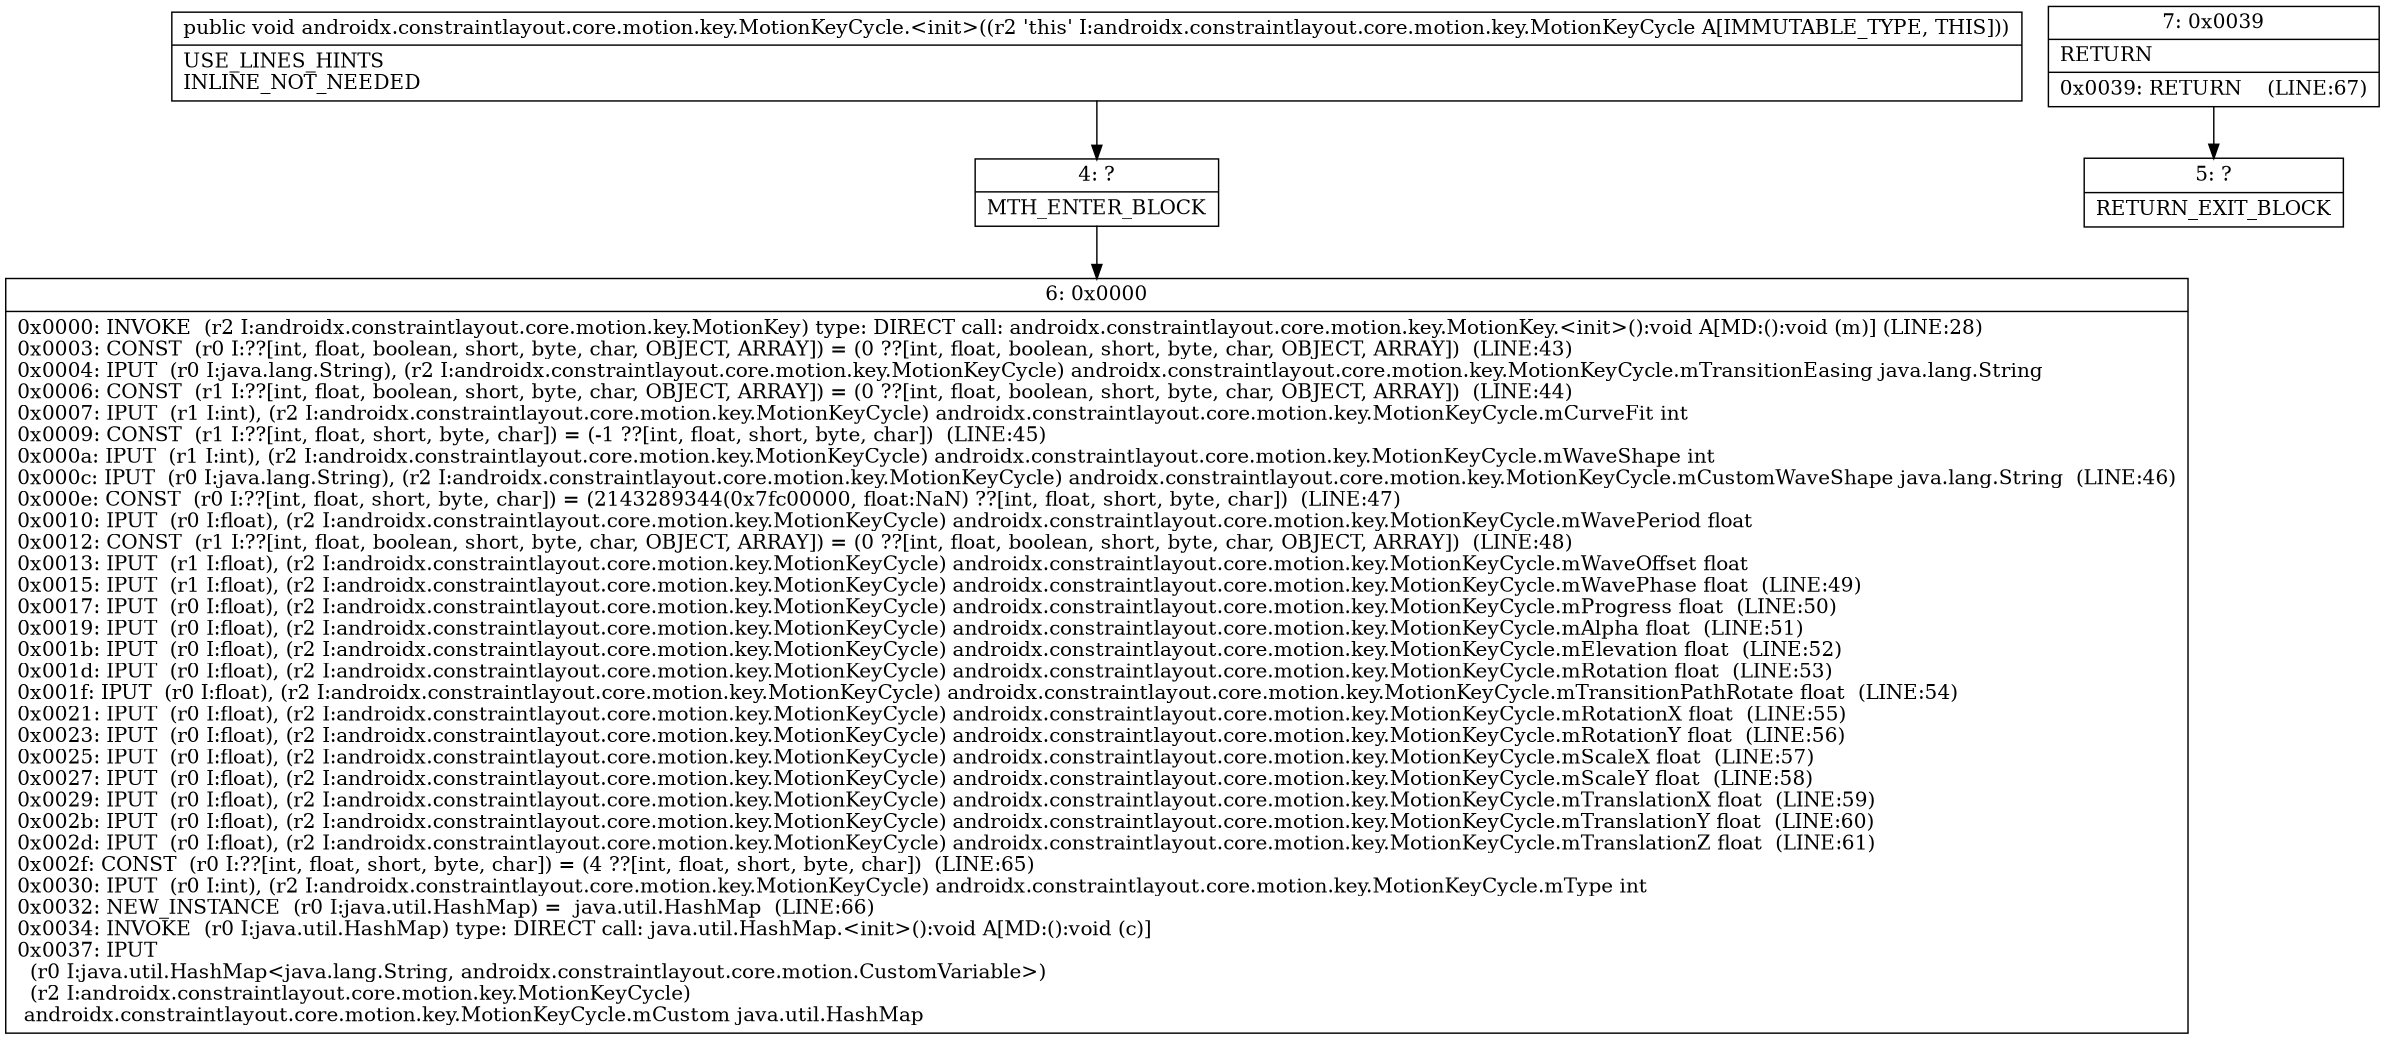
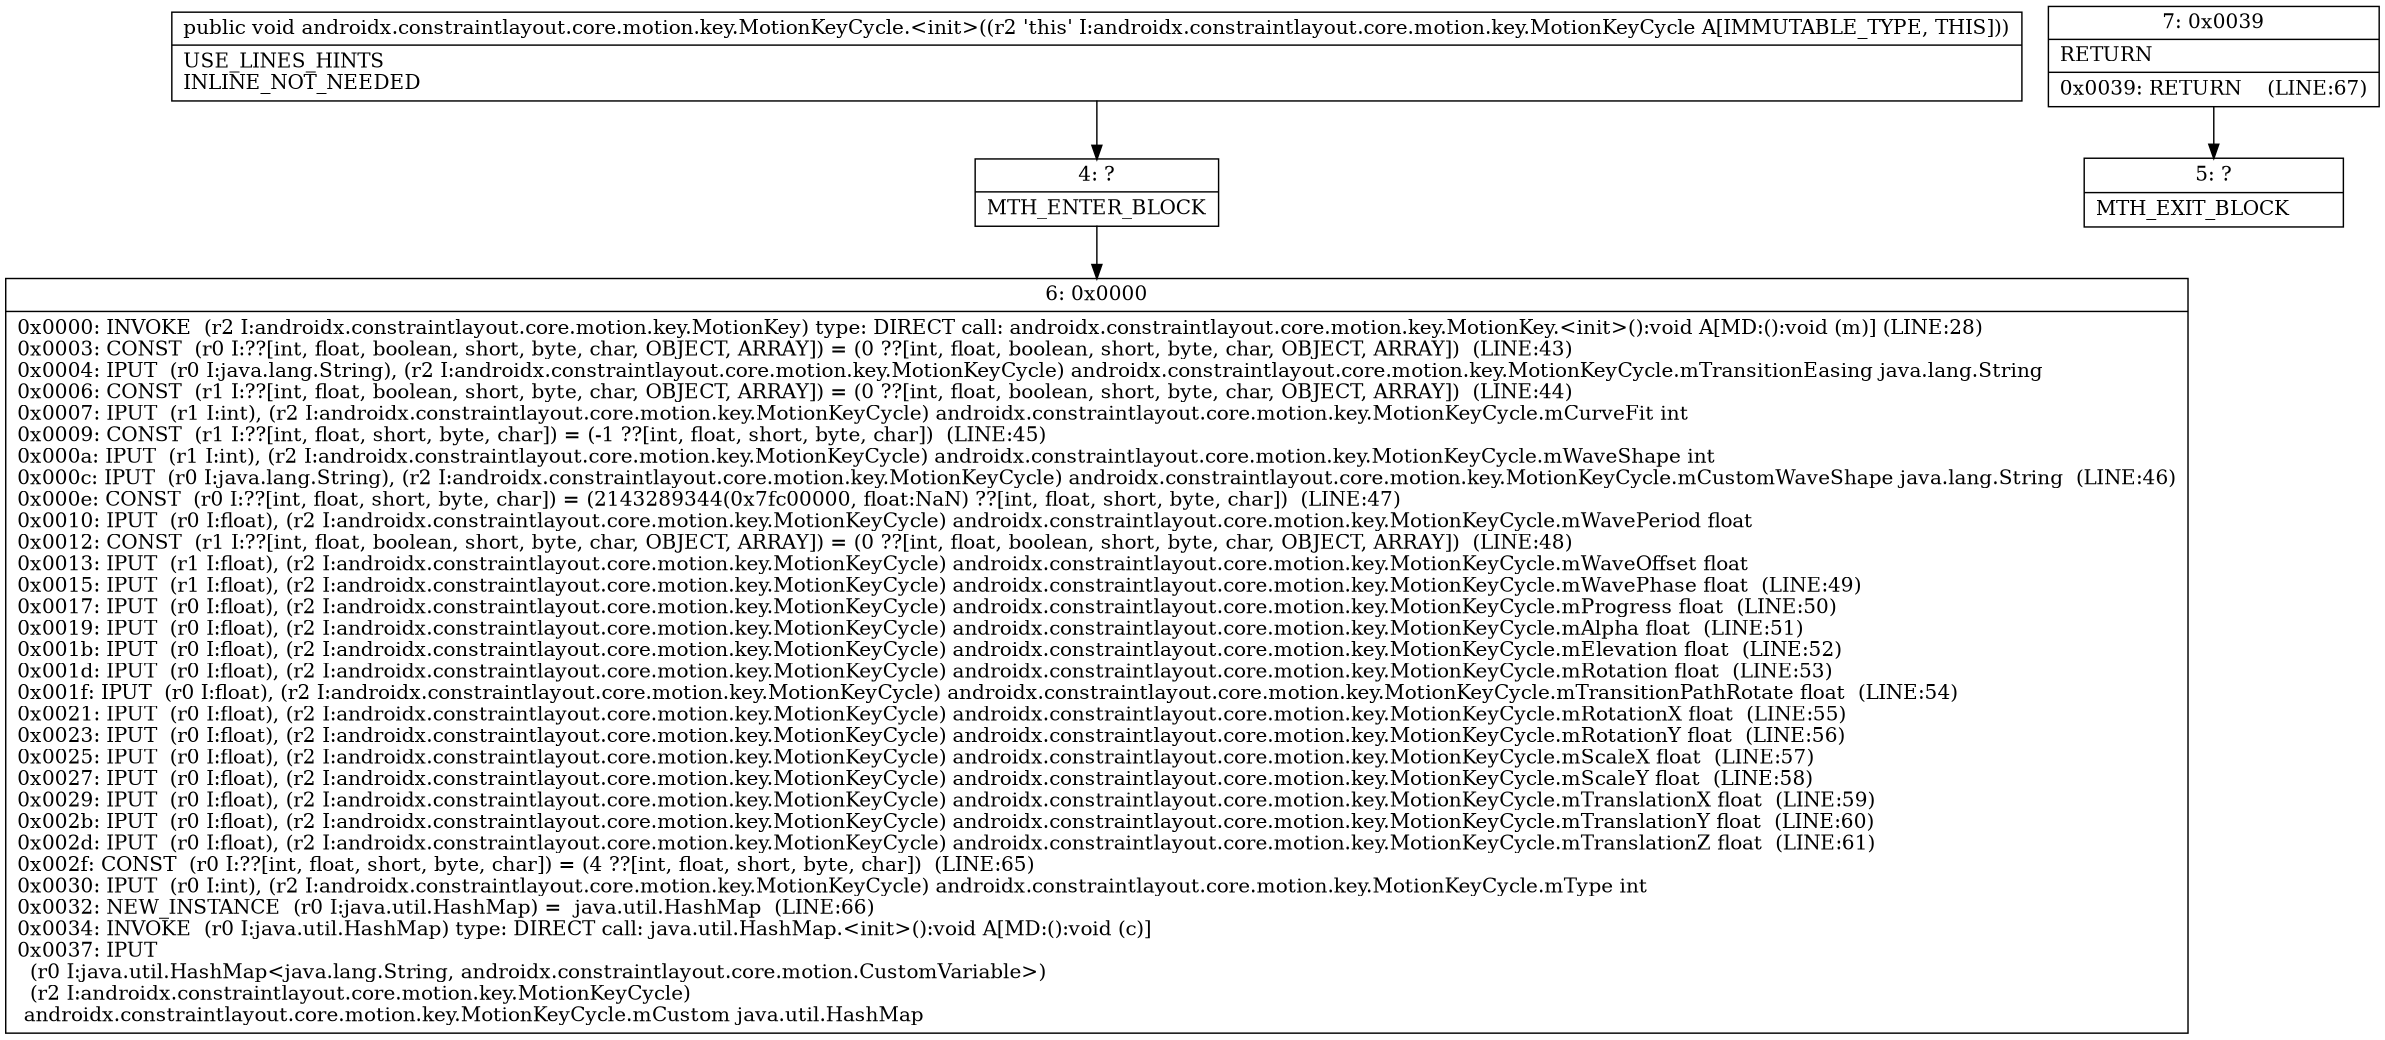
  digraph {
    node [shape=record]
    n1 [label="{4\:\ ?|MTH_ENTER_BLOCK\l}"]
    n2 [label="{6\:\ 0x0000|0x0000: INVOKE  (r2 I:androidx.constraintlayout.core.motion.key.MotionKey) type: DIRECT call: androidx.constraintlayout.core.motion.key.MotionKey.\<init\>():void A[MD:():void (m)] (LINE:28)\l0x0003: CONST  (r0 I:??[int, float, boolean, short, byte, char, OBJECT, ARRAY]) = (0 ??[int, float, boolean, short, byte, char, OBJECT, ARRAY])  (LINE:43)\l0x0004: IPUT  (r0 I:java.lang.String), (r2 I:androidx.constraintlayout.core.motion.key.MotionKeyCycle) androidx.constraintlayout.core.motion.key.MotionKeyCycle.mTransitionEasing java.lang.String \l0x0006: CONST  (r1 I:??[int, float, boolean, short, byte, char, OBJECT, ARRAY]) = (0 ??[int, float, boolean, short, byte, char, OBJECT, ARRAY])  (LINE:44)\l0x0007: IPUT  (r1 I:int), (r2 I:androidx.constraintlayout.core.motion.key.MotionKeyCycle) androidx.constraintlayout.core.motion.key.MotionKeyCycle.mCurveFit int \l0x0009: CONST  (r1 I:??[int, float, short, byte, char]) = (\-1 ??[int, float, short, byte, char])  (LINE:45)\l0x000a: IPUT  (r1 I:int), (r2 I:androidx.constraintlayout.core.motion.key.MotionKeyCycle) androidx.constraintlayout.core.motion.key.MotionKeyCycle.mWaveShape int \l0x000c: IPUT  (r0 I:java.lang.String), (r2 I:androidx.constraintlayout.core.motion.key.MotionKeyCycle) androidx.constraintlayout.core.motion.key.MotionKeyCycle.mCustomWaveShape java.lang.String  (LINE:46)\l0x000e: CONST  (r0 I:??[int, float, short, byte, char]) = (2143289344(0x7fc00000, float:NaN) ??[int, float, short, byte, char])  (LINE:47)\l0x0010: IPUT  (r0 I:float), (r2 I:androidx.constraintlayout.core.motion.key.MotionKeyCycle) androidx.constraintlayout.core.motion.key.MotionKeyCycle.mWavePeriod float \l0x0012: CONST  (r1 I:??[int, float, boolean, short, byte, char, OBJECT, ARRAY]) = (0 ??[int, float, boolean, short, byte, char, OBJECT, ARRAY])  (LINE:48)\l0x0013: IPUT  (r1 I:float), (r2 I:androidx.constraintlayout.core.motion.key.MotionKeyCycle) androidx.constraintlayout.core.motion.key.MotionKeyCycle.mWaveOffset float \l0x0015: IPUT  (r1 I:float), (r2 I:androidx.constraintlayout.core.motion.key.MotionKeyCycle) androidx.constraintlayout.core.motion.key.MotionKeyCycle.mWavePhase float  (LINE:49)\l0x0017: IPUT  (r0 I:float), (r2 I:androidx.constraintlayout.core.motion.key.MotionKeyCycle) androidx.constraintlayout.core.motion.key.MotionKeyCycle.mProgress float  (LINE:50)\l0x0019: IPUT  (r0 I:float), (r2 I:androidx.constraintlayout.core.motion.key.MotionKeyCycle) androidx.constraintlayout.core.motion.key.MotionKeyCycle.mAlpha float  (LINE:51)\l0x001b: IPUT  (r0 I:float), (r2 I:androidx.constraintlayout.core.motion.key.MotionKeyCycle) androidx.constraintlayout.core.motion.key.MotionKeyCycle.mElevation float  (LINE:52)\l0x001d: IPUT  (r0 I:float), (r2 I:androidx.constraintlayout.core.motion.key.MotionKeyCycle) androidx.constraintlayout.core.motion.key.MotionKeyCycle.mRotation float  (LINE:53)\l0x001f: IPUT  (r0 I:float), (r2 I:androidx.constraintlayout.core.motion.key.MotionKeyCycle) androidx.constraintlayout.core.motion.key.MotionKeyCycle.mTransitionPathRotate float  (LINE:54)\l0x0021: IPUT  (r0 I:float), (r2 I:androidx.constraintlayout.core.motion.key.MotionKeyCycle) androidx.constraintlayout.core.motion.key.MotionKeyCycle.mRotationX float  (LINE:55)\l0x0023: IPUT  (r0 I:float), (r2 I:androidx.constraintlayout.core.motion.key.MotionKeyCycle) androidx.constraintlayout.core.motion.key.MotionKeyCycle.mRotationY float  (LINE:56)\l0x0025: IPUT  (r0 I:float), (r2 I:androidx.constraintlayout.core.motion.key.MotionKeyCycle) androidx.constraintlayout.core.motion.key.MotionKeyCycle.mScaleX float  (LINE:57)\l0x0027: IPUT  (r0 I:float), (r2 I:androidx.constraintlayout.core.motion.key.MotionKeyCycle) androidx.constraintlayout.core.motion.key.MotionKeyCycle.mScaleY float  (LINE:58)\l0x0029: IPUT  (r0 I:float), (r2 I:androidx.constraintlayout.core.motion.key.MotionKeyCycle) androidx.constraintlayout.core.motion.key.MotionKeyCycle.mTranslationX float  (LINE:59)\l0x002b: IPUT  (r0 I:float), (r2 I:androidx.constraintlayout.core.motion.key.MotionKeyCycle) androidx.constraintlayout.core.motion.key.MotionKeyCycle.mTranslationY float  (LINE:60)\l0x002d: IPUT  (r0 I:float), (r2 I:androidx.constraintlayout.core.motion.key.MotionKeyCycle) androidx.constraintlayout.core.motion.key.MotionKeyCycle.mTranslationZ float  (LINE:61)\l0x002f: CONST  (r0 I:??[int, float, short, byte, char]) = (4 ??[int, float, short, byte, char])  (LINE:65)\l0x0030: IPUT  (r0 I:int), (r2 I:androidx.constraintlayout.core.motion.key.MotionKeyCycle) androidx.constraintlayout.core.motion.key.MotionKeyCycle.mType int \l0x0032: NEW_INSTANCE  (r0 I:java.util.HashMap) =  java.util.HashMap  (LINE:66)\l0x0034: INVOKE  (r0 I:java.util.HashMap) type: DIRECT call: java.util.HashMap.\<init\>():void A[MD:():void (c)]\l0x0037: IPUT  \l  (r0 I:java.util.HashMap\<java.lang.String, androidx.constraintlayout.core.motion.CustomVariable\>)\l  (r2 I:androidx.constraintlayout.core.motion.key.MotionKeyCycle)\l androidx.constraintlayout.core.motion.key.MotionKeyCycle.mCustom java.util.HashMap \l}"]
    n3 [label="{7\:\ 0x0039|RETURN\l|0x0039: RETURN    (LINE:67)\l}"]
-   n4 [label="{5\:\ ?|RETURN_EXIT_BLOCK\l}"]
+   n4 [label="{5\:\ ?|MTH_EXIT_BLOCK\l}"]
    n5 [label="{public void androidx.constraintlayout.core.motion.key.MotionKeyCycle.\<init\>((r2 'this' I:androidx.constraintlayout.core.motion.key.MotionKeyCycle A[IMMUTABLE_TYPE, THIS]))  | USE_LINES_HINTS\lINLINE_NOT_NEEDED\l}"]
    n1 -> n2
    n3 -> n4
    n5 -> n1
  }
